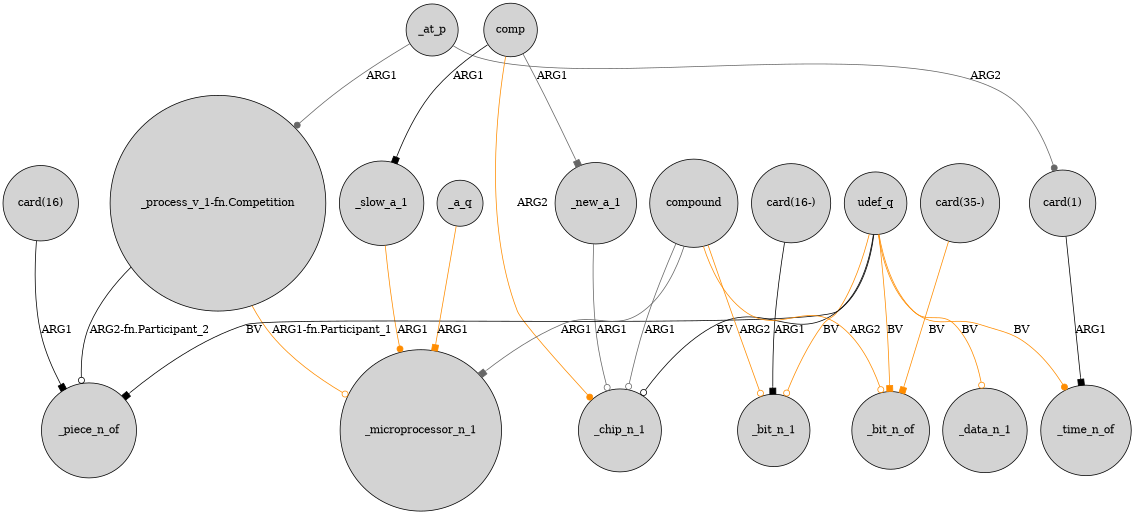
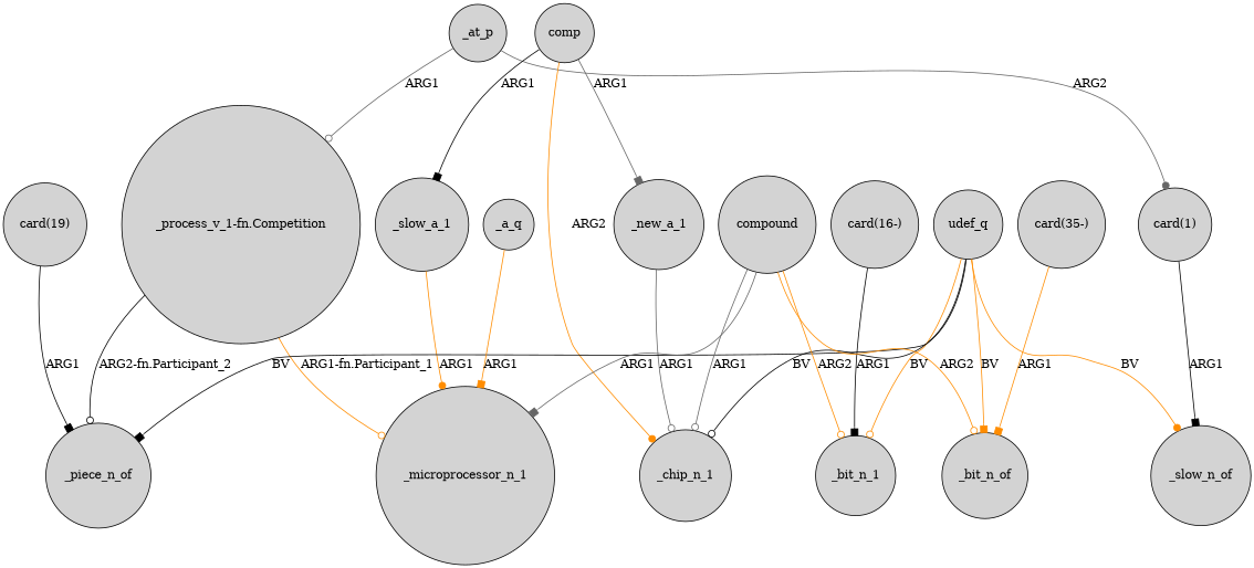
  digraph {
    node [shape=circle style=filled]
    edge [arrowhead=box color=darkorange]
-   "card(16)"
+   "card(16)" [label="card(19)"]
    _piece_n_of
    "card(16-)"
    _bit_n_1
    _at_p
    "_process_v_1-fn.Competition"
    "card(1)"
    _microprocessor_n_1
    comp
    _new_a_1
    _slow_a_1
    _chip_n_1
    udef_q
-   _data_n_1
-   _time_n_of
+   _time_n_of [label=_slow_n_of]
    _bit_n_of
    _a_q
    compound
    n19 [label="card(35-)"]
    "card(16)" -> _piece_n_of [color=black label=ARG1]
    "card(16-)" -> _bit_n_1 [color=black label=ARG1]
-   _at_p -> "_process_v_1-fn.Competition" [arrowhead=dot color=gray40 label=ARG1]
+   _at_p -> "_process_v_1-fn.Competition" [arrowhead=odot color=gray40 label=ARG1]
    _at_p -> "card(1)" [arrowhead=dot color=gray40 label=ARG2]
    "_process_v_1-fn.Competition" -> _piece_n_of [arrowhead=odot color=black label="ARG2-fn.Participant_2"]
    "_process_v_1-fn.Competition" -> _microprocessor_n_1 [arrowhead=odot label="ARG1-fn.Participant_1"]
    "card(1)" -> _time_n_of [color=black label=ARG1]
    comp -> _new_a_1 [color=gray40 label=ARG1]
    comp -> _slow_a_1 [color=black label=ARG1]
    comp -> _chip_n_1 [arrowhead=dot label=ARG2]
    _new_a_1 -> _chip_n_1 [arrowhead=odot color=gray40 label=ARG1]
    _slow_a_1 -> _microprocessor_n_1 [arrowhead=dot label=ARG1]
    udef_q -> _piece_n_of [color=black label=BV]
    udef_q -> _bit_n_1 [arrowhead=odot label=BV]
    udef_q -> _chip_n_1 [arrowhead=odot color=black label=BV]
-   udef_q -> _data_n_1 [arrowhead=odot label=BV]
    udef_q -> _time_n_of [arrowhead=dot label=BV]
    udef_q -> _bit_n_of [label=BV]
    _a_q -> _microprocessor_n_1 [label=ARG1]
    compound -> _bit_n_1 [arrowhead=odot label=ARG2]
    compound -> _microprocessor_n_1 [color=gray40 label=ARG1]
    compound -> _chip_n_1 [arrowhead=odot color=gray40 label=ARG1]
    compound -> _bit_n_of [arrowhead=odot label=ARG2]
-   n19 -> _bit_n_of [label=BV]
+   n19 -> _bit_n_of [label=ARG1]
  }
